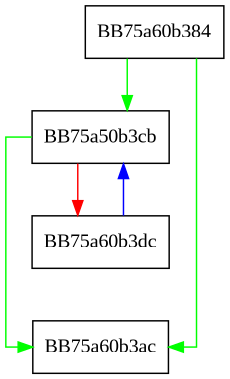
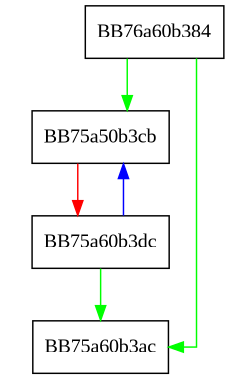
  digraph {
    fontname="Liberation Serif"
    splines=ortho
    node [fontname="Liberation Serif" shape=box]
    edge [color=green fontname="Liberation Serif"]
    n1 [label=BB75a50b3cb]
-   BB75a60b384
+   BB75a60b384 [label=BB76a60b384]
    BB75a60b3ac
    BB75a60b3dc
-   n1 -> BB75a60b3ac
+   BB75a60b3dc -> BB75a60b3ac
    n1 -> BB75a60b3dc [color=red]
    BB75a60b384 -> n1
    BB75a60b384 -> BB75a60b3ac
    BB75a60b3dc -> n1 [color=blue]
  }
